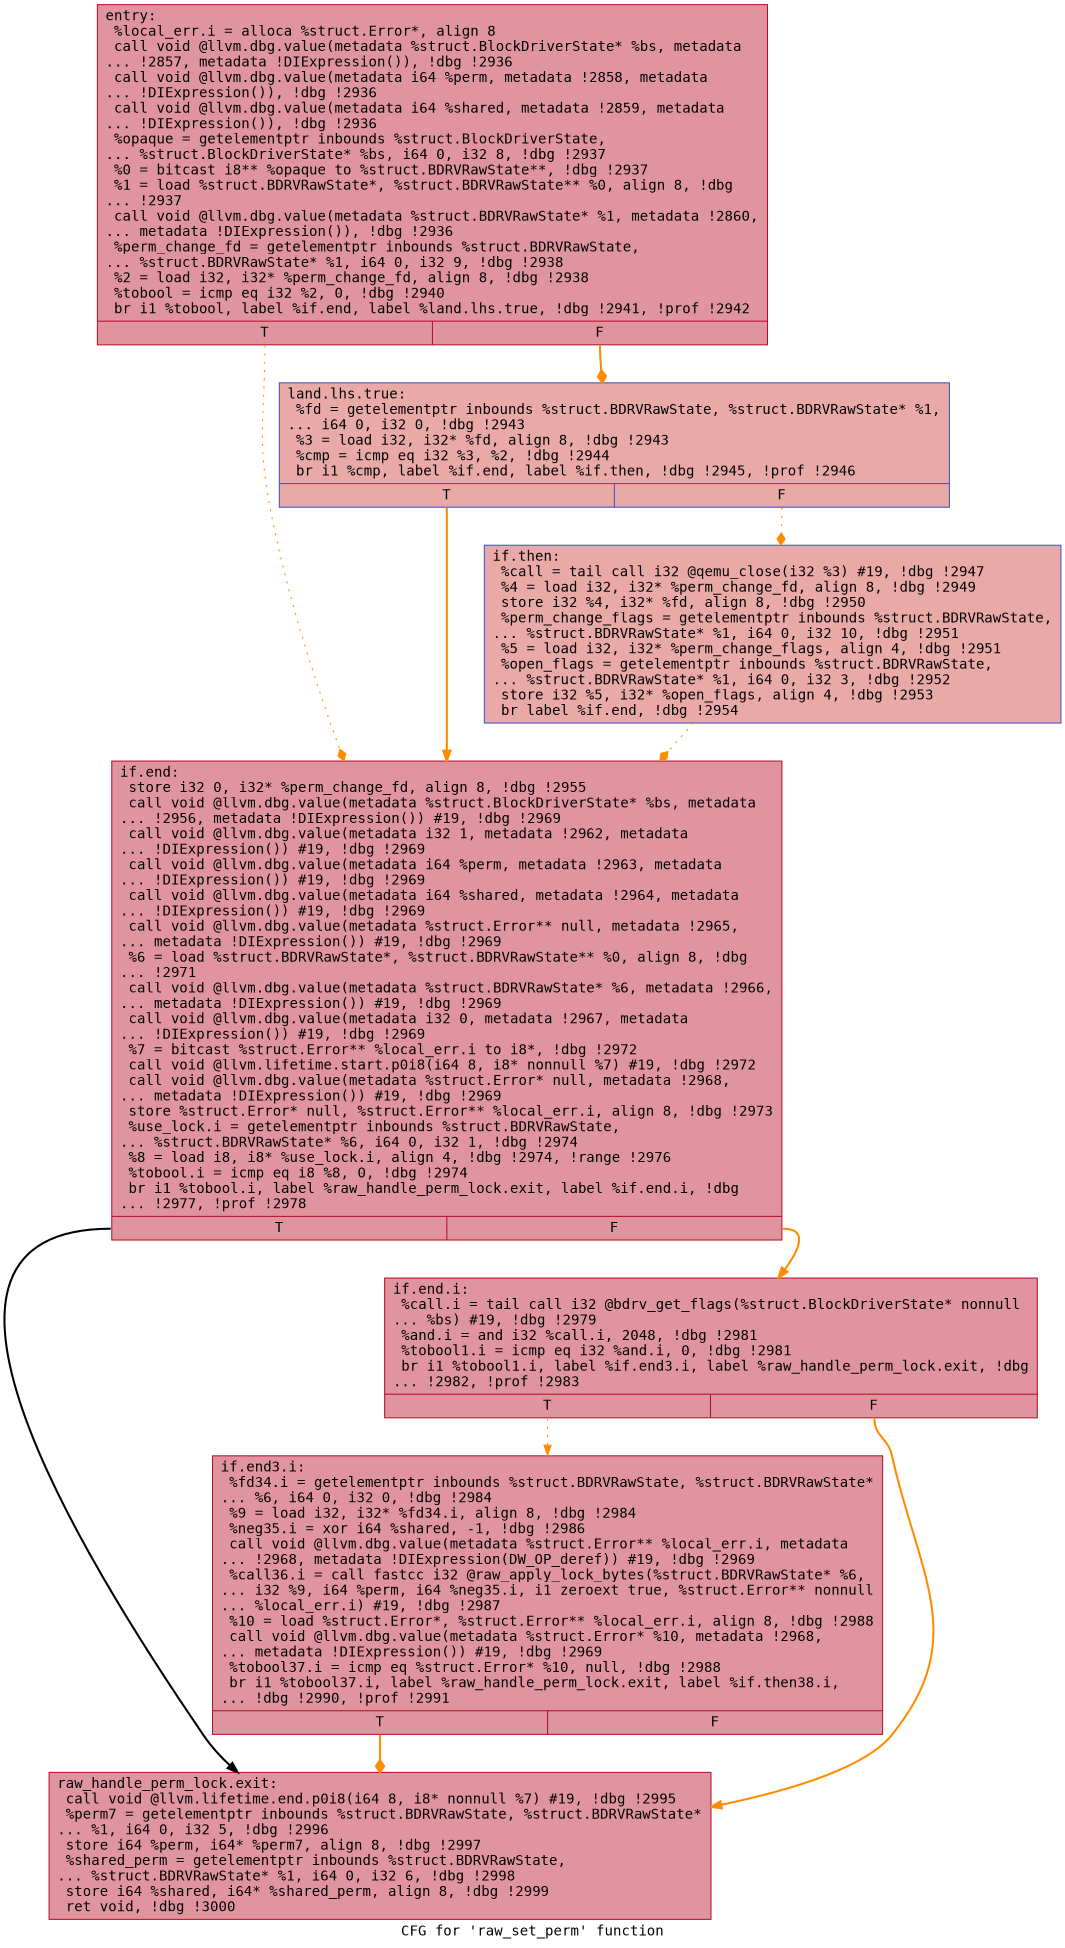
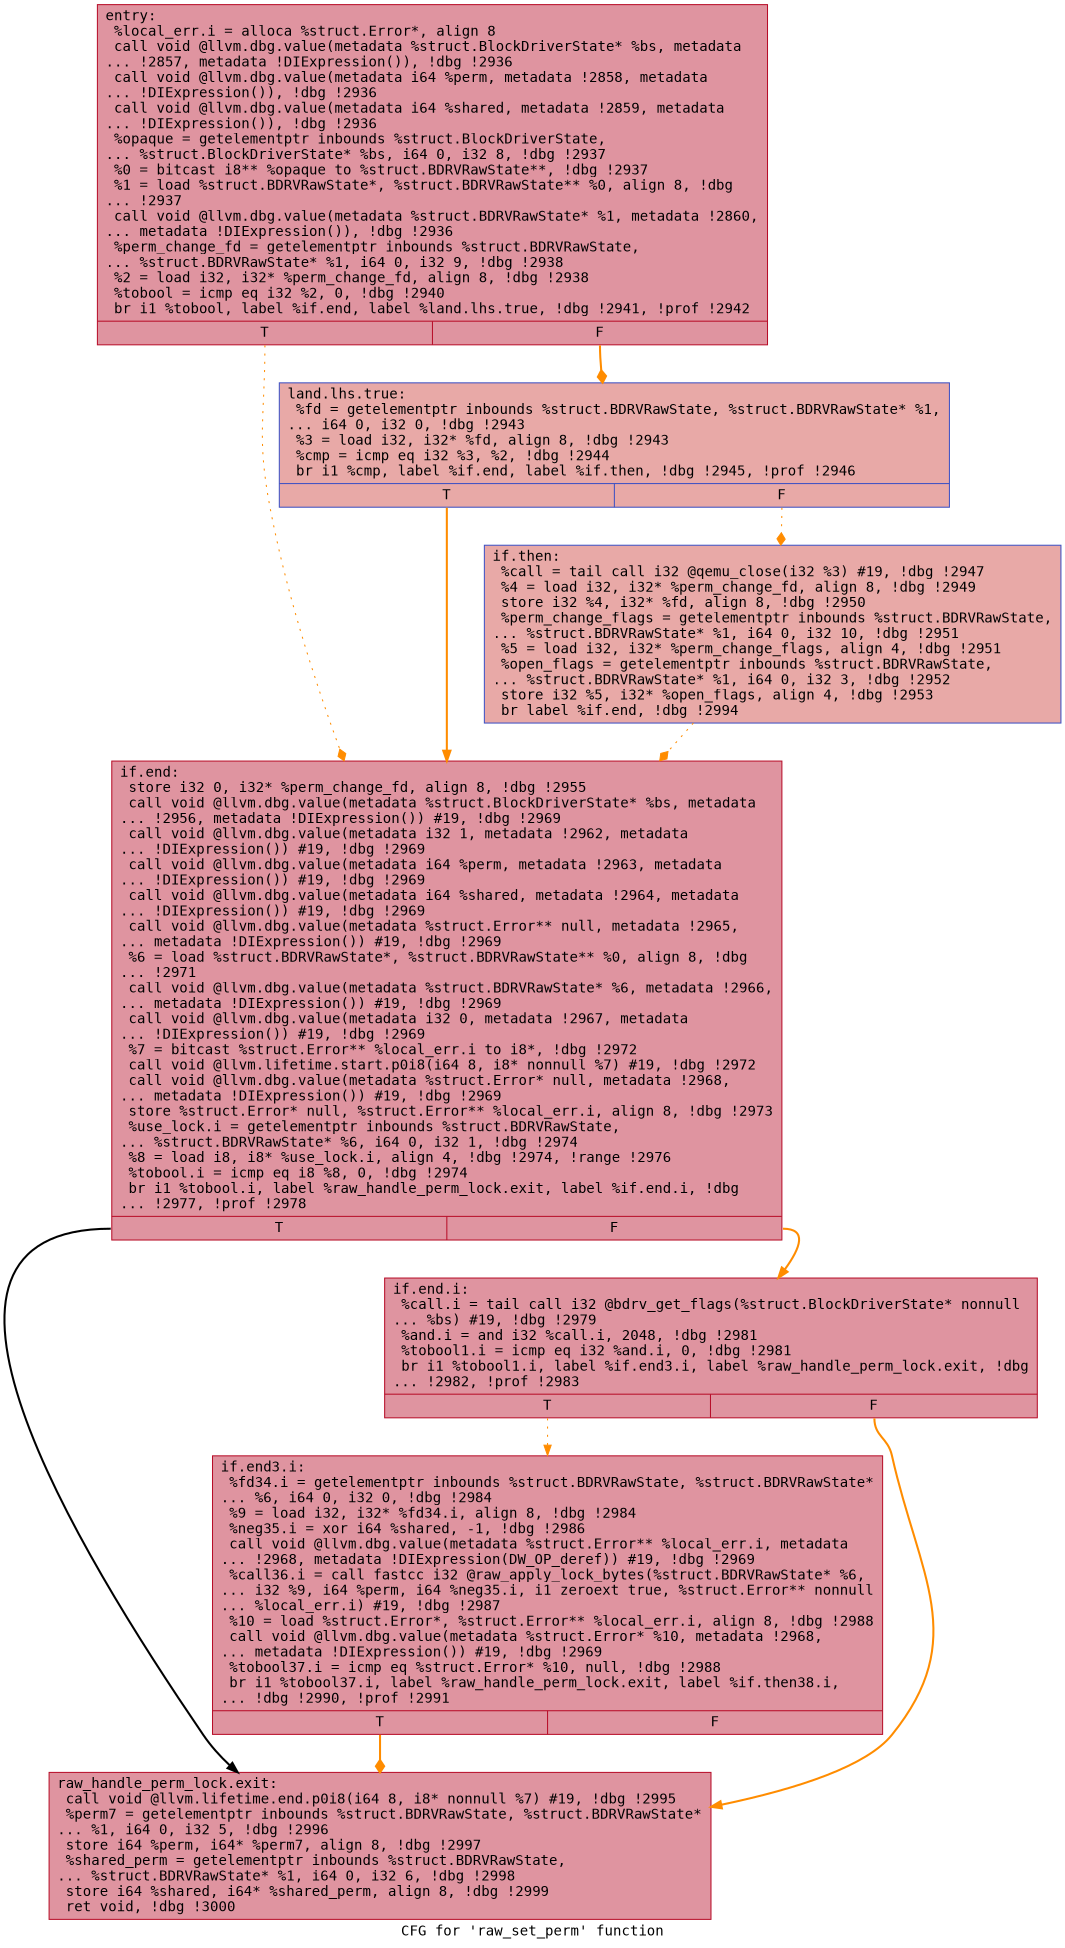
  digraph {
    fontname="DejaVu Sans Mono"
    label="CFG for 'raw_set_perm' function"
    node [color="#b70d28ff" fillcolor="#b70d2870" fontname="DejaVu Sans Mono" shape=record style=filled]
    edge [arrowhead=diamond color=darkorange fontname="DejaVu Sans Mono" style=bold tailport=s0]
    n1 [label="{entry:\l  %local_err.i = alloca %struct.Error*, align 8\l  call void @llvm.dbg.value(metadata %struct.BlockDriverState* %bs, metadata\l... !2857, metadata !DIExpression()), !dbg !2936\l  call void @llvm.dbg.value(metadata i64 %perm, metadata !2858, metadata\l... !DIExpression()), !dbg !2936\l  call void @llvm.dbg.value(metadata i64 %shared, metadata !2859, metadata\l... !DIExpression()), !dbg !2936\l  %opaque = getelementptr inbounds %struct.BlockDriverState,\l... %struct.BlockDriverState* %bs, i64 0, i32 8, !dbg !2937\l  %0 = bitcast i8** %opaque to %struct.BDRVRawState**, !dbg !2937\l  %1 = load %struct.BDRVRawState*, %struct.BDRVRawState** %0, align 8, !dbg\l... !2937\l  call void @llvm.dbg.value(metadata %struct.BDRVRawState* %1, metadata !2860,\l... metadata !DIExpression()), !dbg !2936\l  %perm_change_fd = getelementptr inbounds %struct.BDRVRawState,\l... %struct.BDRVRawState* %1, i64 0, i32 9, !dbg !2938\l  %2 = load i32, i32* %perm_change_fd, align 8, !dbg !2938\l  %tobool = icmp eq i32 %2, 0, !dbg !2940\l  br i1 %tobool, label %if.end, label %land.lhs.true, !dbg !2941, !prof !2942\l|{<s0>T|<s1>F}}"]
    n2 [label="{if.end:                                           \l  store i32 0, i32* %perm_change_fd, align 8, !dbg !2955\l  call void @llvm.dbg.value(metadata %struct.BlockDriverState* %bs, metadata\l... !2956, metadata !DIExpression()) #19, !dbg !2969\l  call void @llvm.dbg.value(metadata i32 1, metadata !2962, metadata\l... !DIExpression()) #19, !dbg !2969\l  call void @llvm.dbg.value(metadata i64 %perm, metadata !2963, metadata\l... !DIExpression()) #19, !dbg !2969\l  call void @llvm.dbg.value(metadata i64 %shared, metadata !2964, metadata\l... !DIExpression()) #19, !dbg !2969\l  call void @llvm.dbg.value(metadata %struct.Error** null, metadata !2965,\l... metadata !DIExpression()) #19, !dbg !2969\l  %6 = load %struct.BDRVRawState*, %struct.BDRVRawState** %0, align 8, !dbg\l... !2971\l  call void @llvm.dbg.value(metadata %struct.BDRVRawState* %6, metadata !2966,\l... metadata !DIExpression()) #19, !dbg !2969\l  call void @llvm.dbg.value(metadata i32 0, metadata !2967, metadata\l... !DIExpression()) #19, !dbg !2969\l  %7 = bitcast %struct.Error** %local_err.i to i8*, !dbg !2972\l  call void @llvm.lifetime.start.p0i8(i64 8, i8* nonnull %7) #19, !dbg !2972\l  call void @llvm.dbg.value(metadata %struct.Error* null, metadata !2968,\l... metadata !DIExpression()) #19, !dbg !2969\l  store %struct.Error* null, %struct.Error** %local_err.i, align 8, !dbg !2973\l  %use_lock.i = getelementptr inbounds %struct.BDRVRawState,\l... %struct.BDRVRawState* %6, i64 0, i32 1, !dbg !2974\l  %8 = load i8, i8* %use_lock.i, align 4, !dbg !2974, !range !2976\l  %tobool.i = icmp eq i8 %8, 0, !dbg !2974\l  br i1 %tobool.i, label %raw_handle_perm_lock.exit, label %if.end.i, !dbg\l... !2977, !prof !2978\l|{<s0>T|<s1>F}}"]
    n3 [color="#3d50c3ff" fillcolor="#ca3b3770" label="{land.lhs.true:                                    \l  %fd = getelementptr inbounds %struct.BDRVRawState, %struct.BDRVRawState* %1,\l... i64 0, i32 0, !dbg !2943\l  %3 = load i32, i32* %fd, align 8, !dbg !2943\l  %cmp = icmp eq i32 %3, %2, !dbg !2944\l  br i1 %cmp, label %if.end, label %if.then, !dbg !2945, !prof !2946\l|{<s0>T|<s1>F}}"]
    n4 [label="{raw_handle_perm_lock.exit:                        \l  call void @llvm.lifetime.end.p0i8(i64 8, i8* nonnull %7) #19, !dbg !2995\l  %perm7 = getelementptr inbounds %struct.BDRVRawState, %struct.BDRVRawState*\l... %1, i64 0, i32 5, !dbg !2996\l  store i64 %perm, i64* %perm7, align 8, !dbg !2997\l  %shared_perm = getelementptr inbounds %struct.BDRVRawState,\l... %struct.BDRVRawState* %1, i64 0, i32 6, !dbg !2998\l  store i64 %shared, i64* %shared_perm, align 8, !dbg !2999\l  ret void, !dbg !3000\l}"]
    n5 [label="{if.end.i:                                         \l  %call.i = tail call i32 @bdrv_get_flags(%struct.BlockDriverState* nonnull\l... %bs) #19, !dbg !2979\l  %and.i = and i32 %call.i, 2048, !dbg !2981\l  %tobool1.i = icmp eq i32 %and.i, 0, !dbg !2981\l  br i1 %tobool1.i, label %if.end3.i, label %raw_handle_perm_lock.exit, !dbg\l... !2982, !prof !2983\l|{<s0>T|<s1>F}}"]
-   n6 [color="#3d50c3ff" fillcolor="#ca3b3770" label="{if.then:                                          \l  %call = tail call i32 @qemu_close(i32 %3) #19, !dbg !2947\l  %4 = load i32, i32* %perm_change_fd, align 8, !dbg !2949\l  store i32 %4, i32* %fd, align 8, !dbg !2950\l  %perm_change_flags = getelementptr inbounds %struct.BDRVRawState,\l... %struct.BDRVRawState* %1, i64 0, i32 10, !dbg !2951\l  %5 = load i32, i32* %perm_change_flags, align 4, !dbg !2951\l  %open_flags = getelementptr inbounds %struct.BDRVRawState,\l... %struct.BDRVRawState* %1, i64 0, i32 3, !dbg !2952\l  store i32 %5, i32* %open_flags, align 4, !dbg !2953\l  br label %if.end, !dbg !2954\l}"]
+   n6 [color="#3d50c3ff" fillcolor="#ca3b3770" label="{if.then:                                          \l  %call = tail call i32 @qemu_close(i32 %3) #19, !dbg !2947\l  %4 = load i32, i32* %perm_change_fd, align 8, !dbg !2949\l  store i32 %4, i32* %fd, align 8, !dbg !2950\l  %perm_change_flags = getelementptr inbounds %struct.BDRVRawState,\l... %struct.BDRVRawState* %1, i64 0, i32 10, !dbg !2951\l  %5 = load i32, i32* %perm_change_flags, align 4, !dbg !2951\l  %open_flags = getelementptr inbounds %struct.BDRVRawState,\l... %struct.BDRVRawState* %1, i64 0, i32 3, !dbg !2952\l  store i32 %5, i32* %open_flags, align 4, !dbg !2953\l  br label %if.end, !dbg !2994\l}"]
    n7 [label="{if.end3.i:                                        \l  %fd34.i = getelementptr inbounds %struct.BDRVRawState, %struct.BDRVRawState*\l... %6, i64 0, i32 0, !dbg !2984\l  %9 = load i32, i32* %fd34.i, align 8, !dbg !2984\l  %neg35.i = xor i64 %shared, -1, !dbg !2986\l  call void @llvm.dbg.value(metadata %struct.Error** %local_err.i, metadata\l... !2968, metadata !DIExpression(DW_OP_deref)) #19, !dbg !2969\l  %call36.i = call fastcc i32 @raw_apply_lock_bytes(%struct.BDRVRawState* %6,\l... i32 %9, i64 %perm, i64 %neg35.i, i1 zeroext true, %struct.Error** nonnull\l... %local_err.i) #19, !dbg !2987\l  %10 = load %struct.Error*, %struct.Error** %local_err.i, align 8, !dbg !2988\l  call void @llvm.dbg.value(metadata %struct.Error* %10, metadata !2968,\l... metadata !DIExpression()) #19, !dbg !2969\l  %tobool37.i = icmp eq %struct.Error* %10, null, !dbg !2988\l  br i1 %tobool37.i, label %raw_handle_perm_lock.exit, label %if.then38.i,\l... !dbg !2990, !prof !2991\l|{<s0>T|<s1>F}}"]
    n1 -> n2 [style=dotted]
    n1 -> n3 [tailport=s1]
    n2 -> n4 [arrowhead=normal color=black]
    n2 -> n5 [arrowhead=normal tailport=s1]
    n3 -> n2 [arrowhead=normal]
    n3 -> n6 [style=dotted tailport=s1]
    n5 -> n4 [arrowhead=normal tailport=s1]
    n5 -> n7 [arrowhead=normal style=dotted]
    n6 -> n2 [style=dotted]
    n7 -> n4
  }
